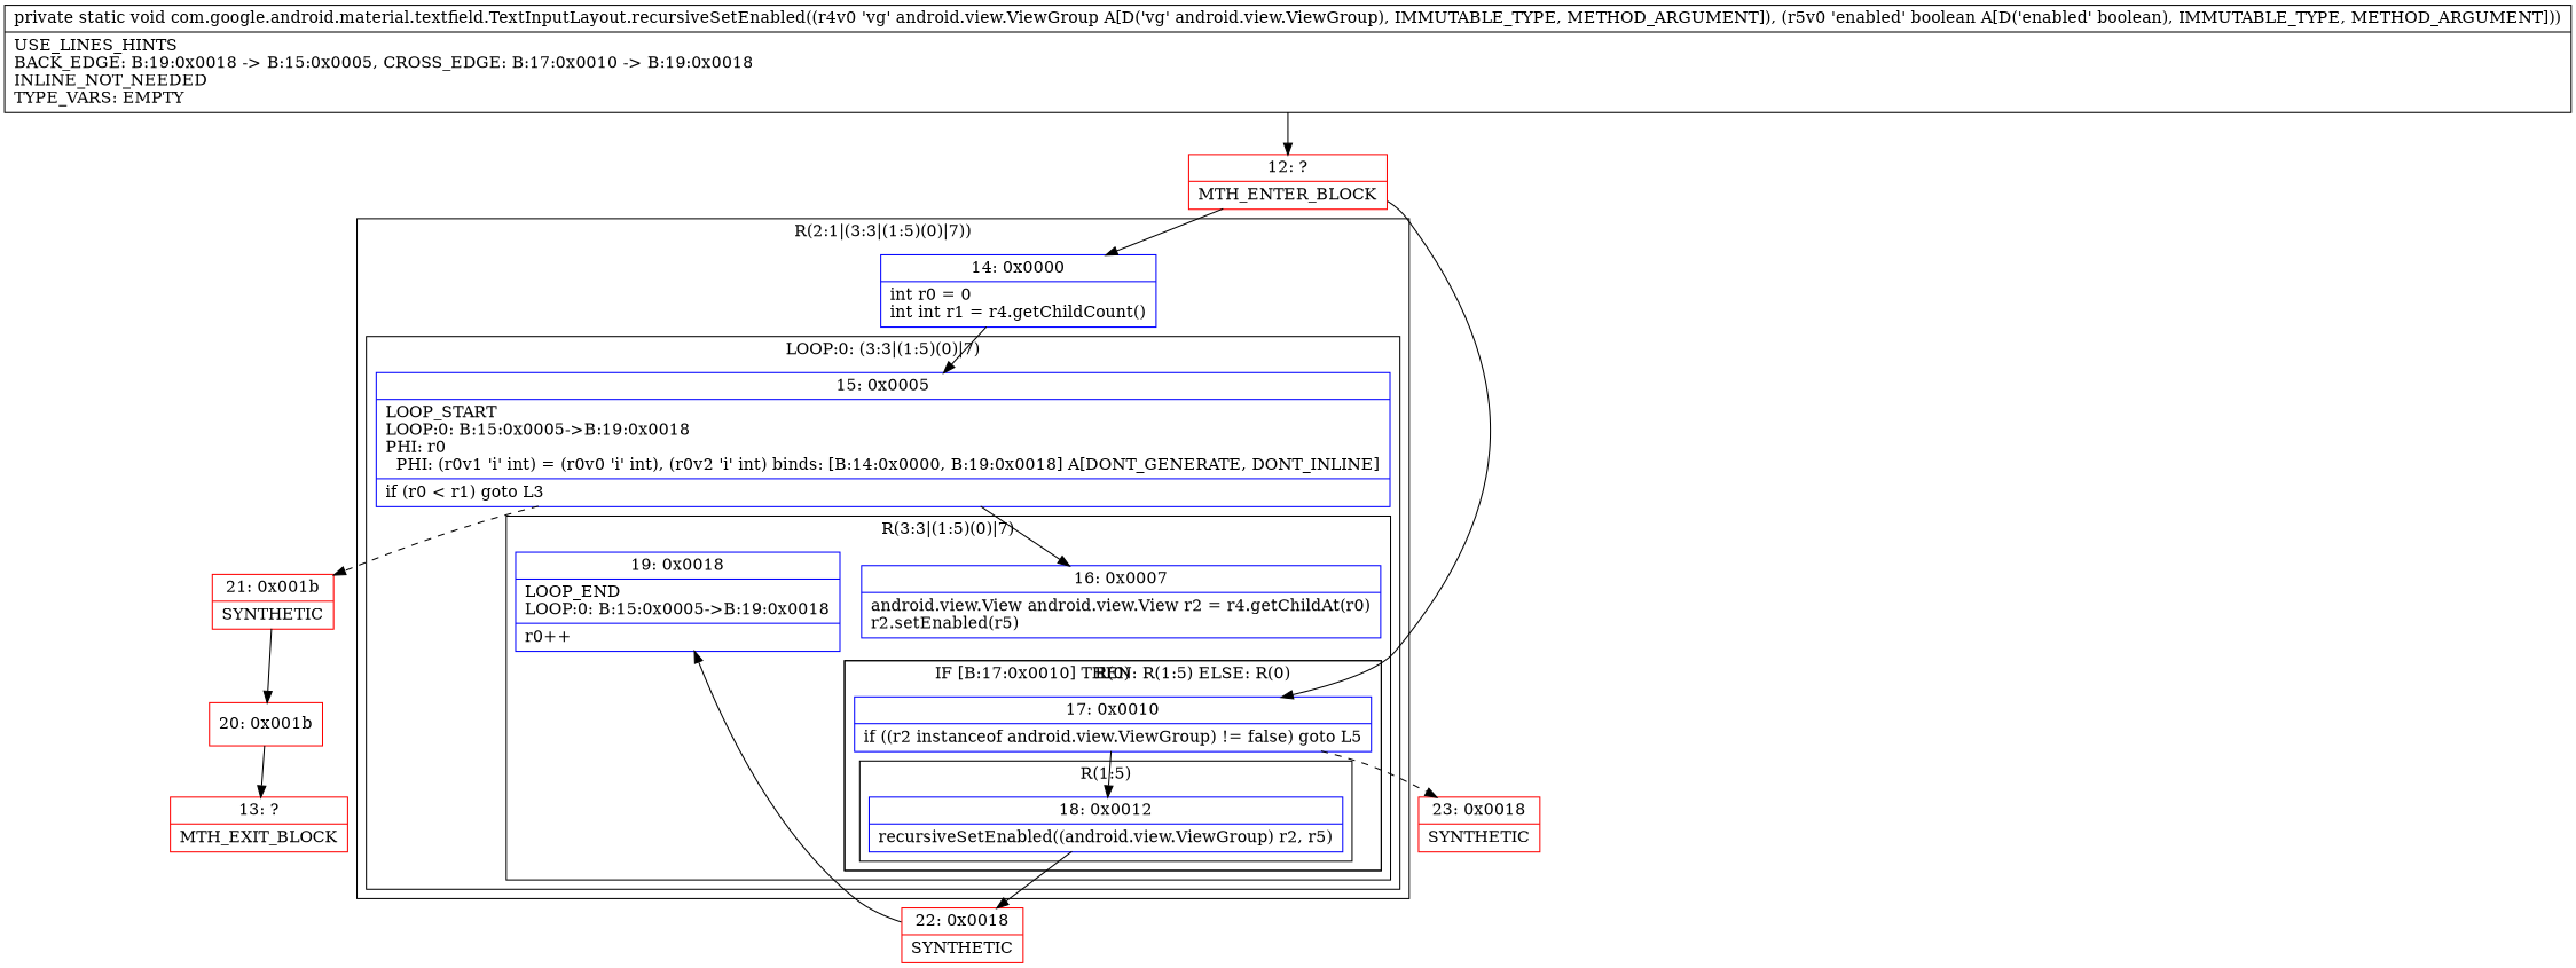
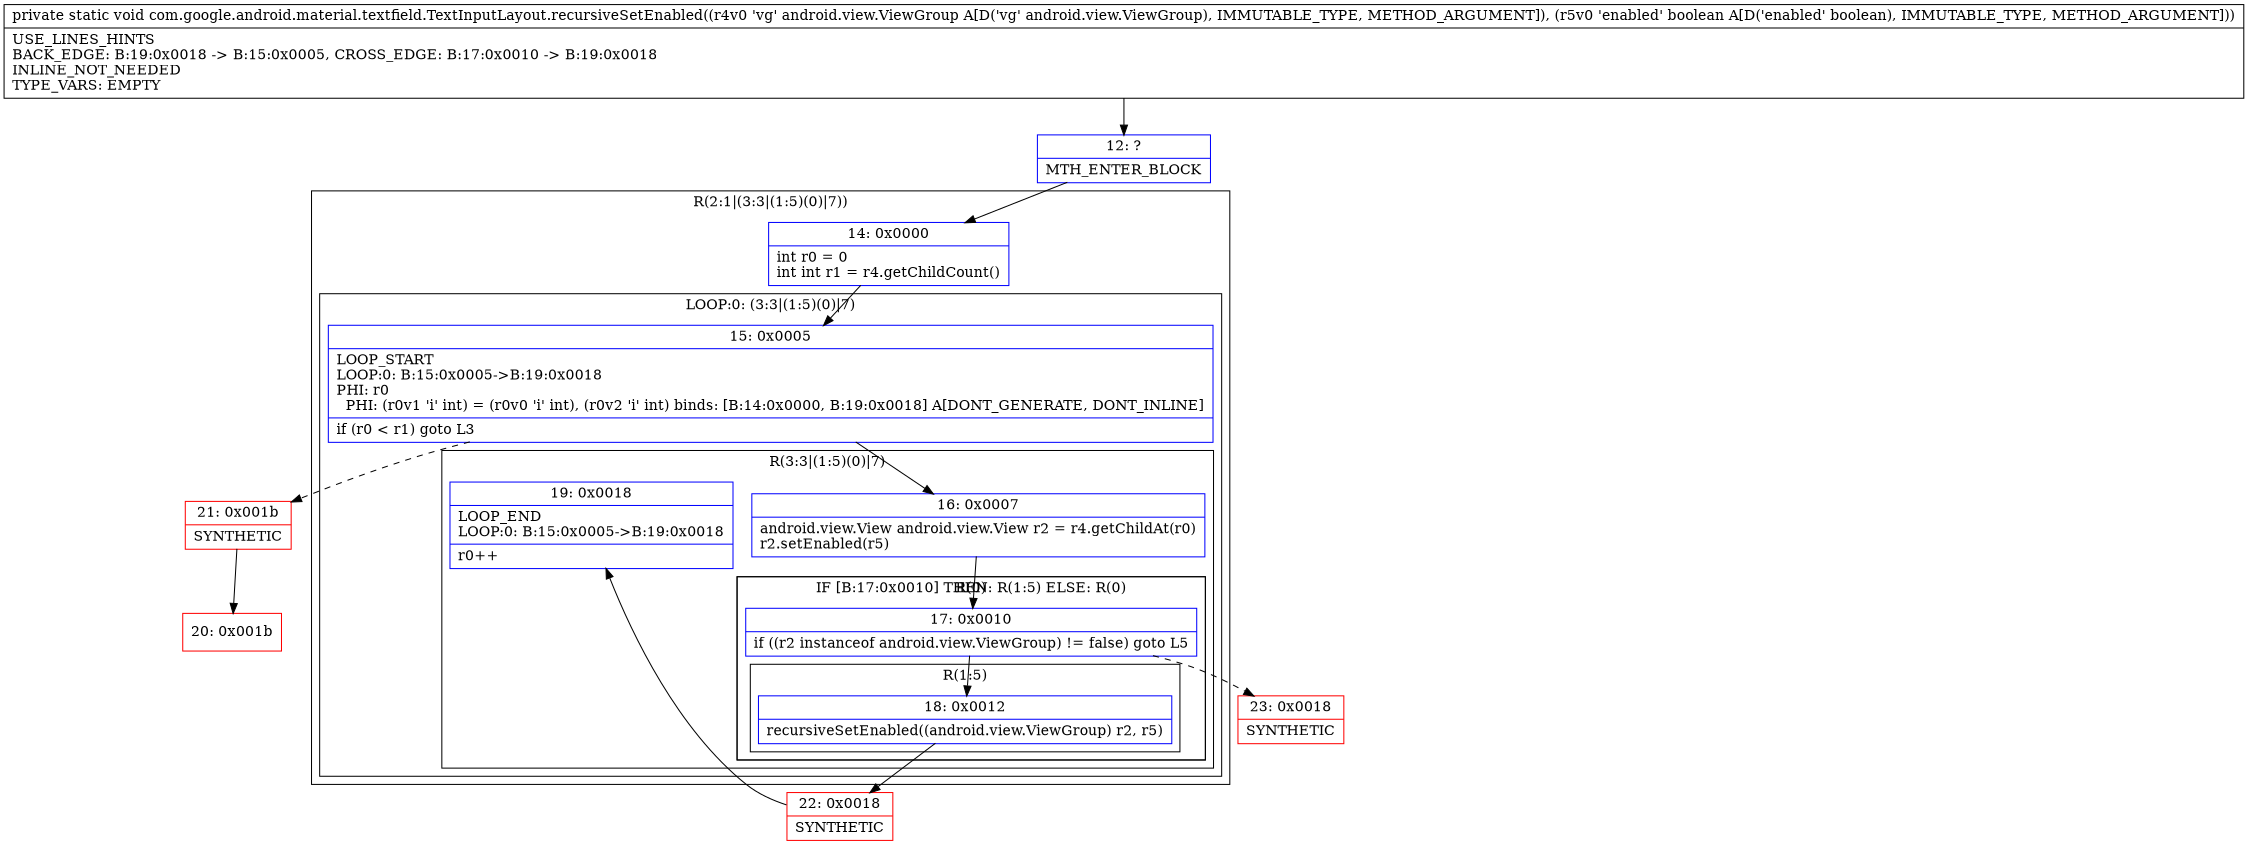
  digraph {
    node [color=blue shape=record]
    n1 [label="{18\:\ 0x0012|recursiveSetEnabled((android.view.ViewGroup) r2, r5)\l}"]
    n2 [label="{17\:\ 0x0010|if ((r2 instanceof android.view.ViewGroup) != false) goto L5\l}"]
    n3 [label="{16\:\ 0x0007|android.view.View android.view.View r2 = r4.getChildAt(r0)\lr2.setEnabled(r5)\l}"]
    n4 [label="{19\:\ 0x0018|LOOP_END\lLOOP:0: B:15:0x0005\-\>B:19:0x0018\l|r0++\l}"]
    n5 [label="{15\:\ 0x0005|LOOP_START\lLOOP:0: B:15:0x0005\-\>B:19:0x0018\lPHI: r0 \l  PHI: (r0v1 'i' int) = (r0v0 'i' int), (r0v2 'i' int) binds: [B:14:0x0000, B:19:0x0018] A[DONT_GENERATE, DONT_INLINE]\l|if (r0 \< r1) goto L3\l}"]
    n6 [label="{14\:\ 0x0000|int r0 = 0\lint int r1 = r4.getChildCount()\l}"]
    n7 [color=red label="{22\:\ 0x0018|SYNTHETIC\l}"]
    n8 [color=red label="{23\:\ 0x0018|SYNTHETIC\l}"]
    n9 [color=red label="{21\:\ 0x001b|SYNTHETIC\l}"]
    n10 [color=red label="{20\:\ 0x001b}"]
-   n11 [color=red label="{12\:\ ?|MTH_ENTER_BLOCK\l}"]
-   n12 [color=red label="{13\:\ ?|MTH_EXIT_BLOCK\l}"]
+   n11 [label="{12\:\ ?|MTH_ENTER_BLOCK\l}"]
    n13 [label="{private static void com.google.android.material.textfield.TextInputLayout.recursiveSetEnabled((r4v0 'vg' android.view.ViewGroup A[D('vg' android.view.ViewGroup), IMMUTABLE_TYPE, METHOD_ARGUMENT]), (r5v0 'enabled' boolean A[D('enabled' boolean), IMMUTABLE_TYPE, METHOD_ARGUMENT]))  | USE_LINES_HINTS\lBACK_EDGE: B:19:0x0018 \-\> B:15:0x0005, CROSS_EDGE: B:17:0x0010 \-\> B:19:0x0018\lINLINE_NOT_NEEDED\lTYPE_VARS: EMPTY\l}" color=""]
    subgraph cluster_1 {
      label="R(2:1|(3:3|(1:5)(0)|7))"
      n6
      subgraph cluster_2 {
        label="LOOP:0: (3:3|(1:5)(0)|7)"
        n5
        subgraph cluster_3 {
          label="R(3:3|(1:5)(0)|7)"
          n3
          n4
          subgraph cluster_4 {
            label="IF [B:17:0x0010] THEN: R(1:5) ELSE: R(0)"
            n2
            subgraph cluster_5 {
              label="R(1:5)"
              n1
            }
            subgraph cluster_6 {
              label="R(0)"
            }
          }
        }
      }
    }
    n1 -> n7
    n2 -> n1
    n2 -> n8 [style=dashed]
-   n11 -> n2
+   n3 -> n2
    n5 -> n3
    n5 -> n9 [style=dashed]
    n6 -> n5
    n7 -> n4
    n9 -> n10
-   n10 -> n12
    n11 -> n6
    n13 -> n11
  }
